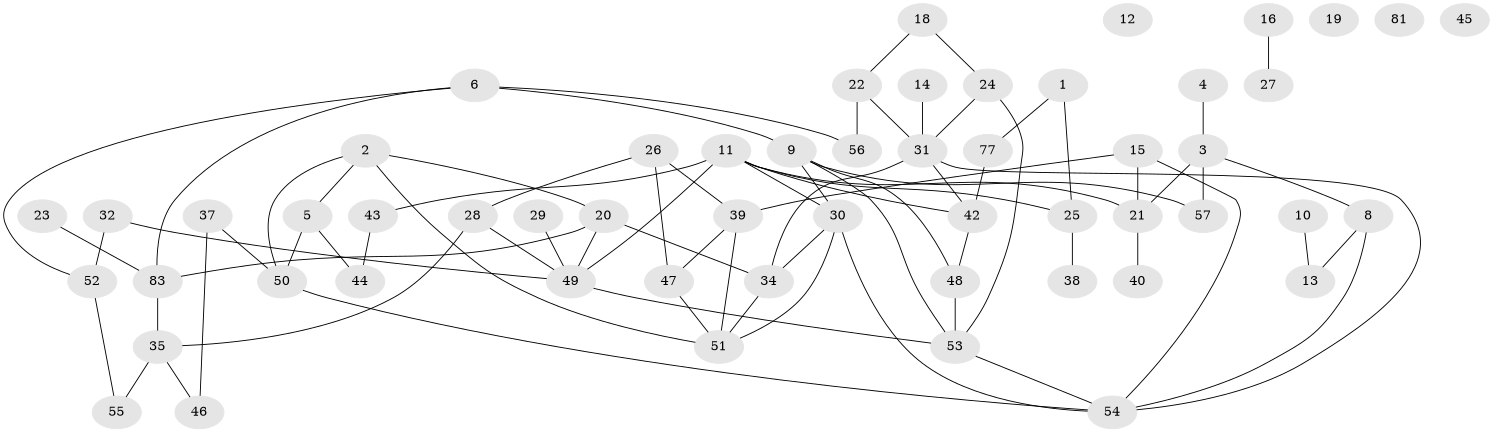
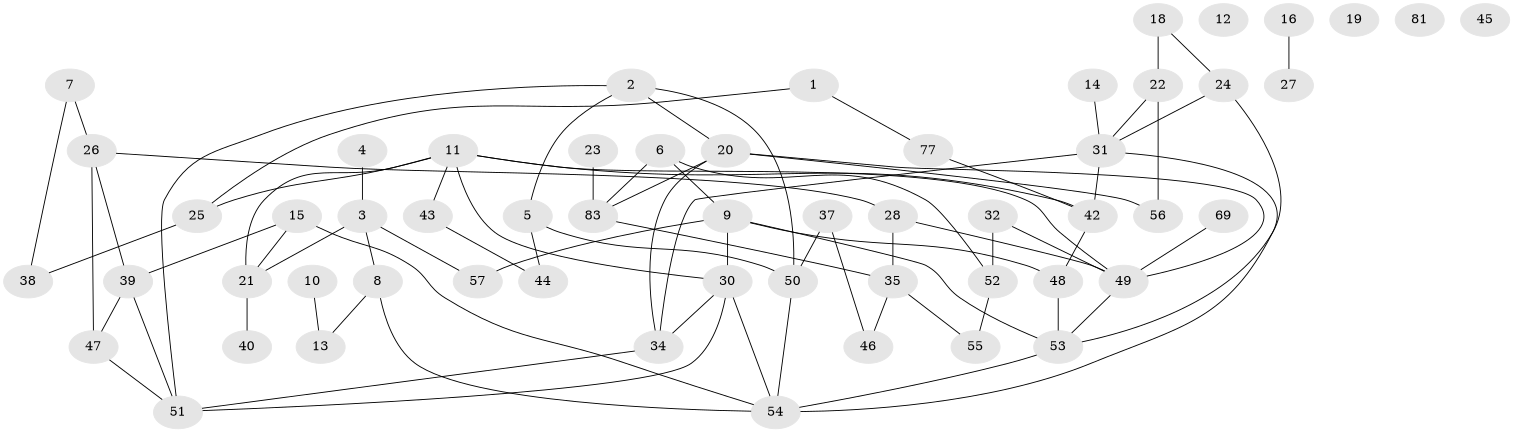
  graph {
    node [color=gray90 style=filled]
    n1 [label=77]
    1
    25
    42
    38
    2
    5
    20
    50
    51
    44
    n12 [label=83]
    49
    34
    56
    54
    3
    8
    21
    57
    13
    40
    4
    10
    6
    9
    52
    30
    48
    53
    35
    55
+   7
    26
    39
    28
    47
    11
    43
    12
    14
    31
    15
    16
    27
    18
    22
    24
    19
    23
    46
-   29
+   29 [label=69]
    32
    37
    n55 [label=81]
    45
    n1 -- 42
    1 -- n1
    1 -- 25
    25 -- 38
    42 -- 48
    2 -- 5
    2 -- 20
    2 -- 50
    2 -- 51
    5 -- 50
    5 -- 44
    20 -- n12
    20 -- 49
    20 -- 34
-   6 -- 56
+   20 -- 56
    50 -- 54
    n12 -- 35
    49 -- 53
    34 -- 51
    3 -- 8
    3 -- 21
    3 -- 57
    8 -- 54
    8 -- 13
    21 -- 40
    4 -- 3
    10 -- 13
    6 -- n12
    6 -- 9
    6 -- 52
    9 -- 57
    9 -- 30
    9 -- 48
    9 -- 53
    52 -- 55
    30 -- 51
    30 -- 34
    30 -- 54
    48 -- 53
    53 -- 54
    35 -- 55
    35 -- 46
+   7 -- 38
+   7 -- 26
    26 -- 39
    26 -- 28
    26 -- 47
    39 -- 51
    39 -- 47
    28 -- 49
    28 -- 35
    47 -- 51
    11 -- 25
    11 -- 42
    11 -- 49
    11 -- 21
    11 -- 30
    11 -- 43
    43 -- 44
    14 -- 31
    31 -- 42
    31 -- 34
    31 -- 54
    15 -- 54
    15 -- 21
    15 -- 39
    16 -- 27
    18 -- 22
    18 -- 24
    22 -- 56
    22 -- 31
    24 -- 53
    24 -- 31
    23 -- n12
    29 -- 49
    32 -- 49
    32 -- 52
    37 -- 50
    37 -- 46
  }
